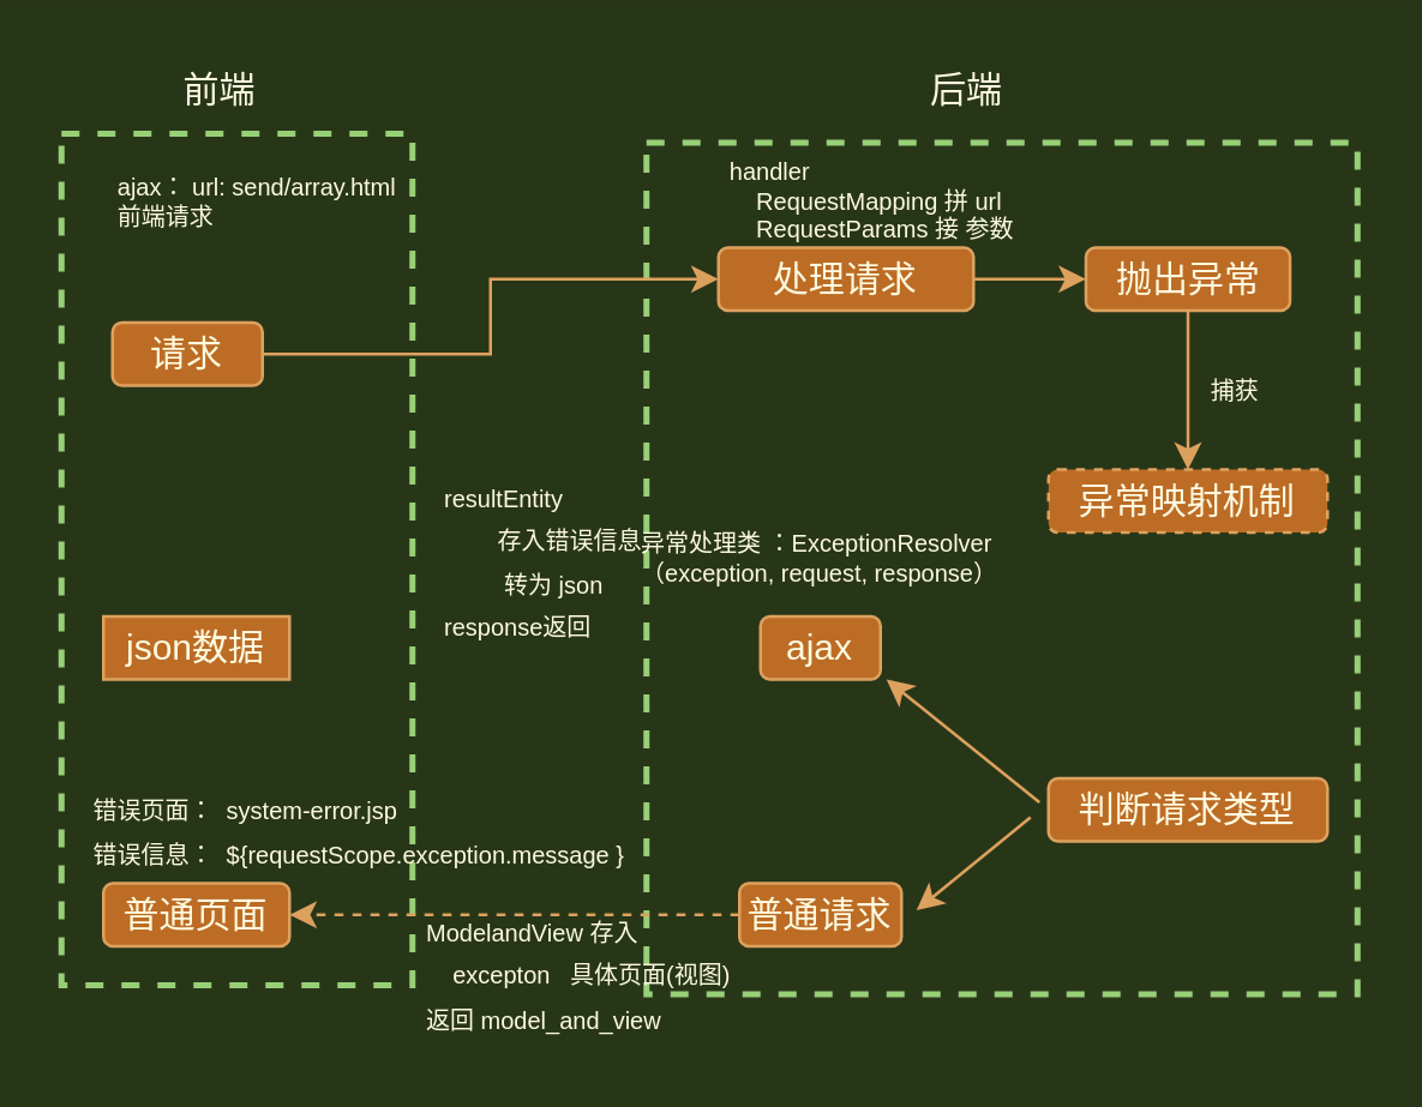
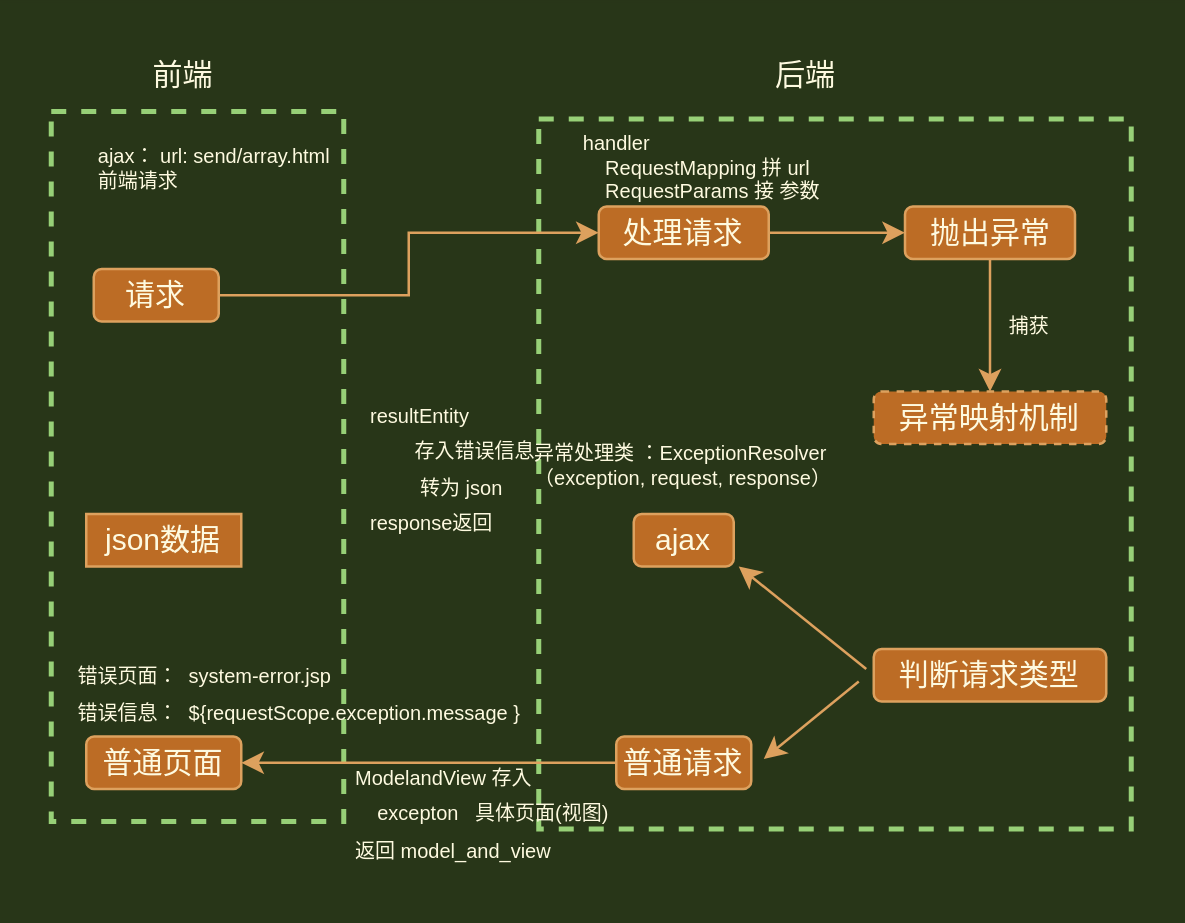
  <mxCell id="0" />
  <mxCell id="1" parent="0" />
  <mxCell id="2" value="" style="rounded=0;whiteSpace=wrap;html=1;sketch=0;fontColor=#FEFAE0;align=left;fillColor=none;strokeWidth=2;dashed=1;strokeColor=#97D077;" vertex="1" parent="1"><mxGeometry x="20" y="44" width="117" height="284" as="geometry" /></mxCell>
  <mxCell id="3" value="" style="rounded=0;whiteSpace=wrap;html=1;sketch=0;fontColor=#FEFAE0;align=left;fillColor=none;strokeWidth=2;dashed=1;strokeColor=#97D077;" vertex="1" parent="1"><mxGeometry x="215" y="47" width="237" height="284" as="geometry" /></mxCell>
  <mxCell id="4" style="edgeStyle=orthogonalEdgeStyle;curved=0;rounded=0;sketch=0;orthogonalLoop=1;jettySize=auto;html=1;exitX=1;exitY=0.5;exitDx=0;exitDy=0;entryX=0;entryY=0.5;entryDx=0;entryDy=0;strokeColor=#DDA15E;fillColor=#BC6C25;fontColor=#FEFAE0;" edge="1" parent="1" source="5" target="8"><mxGeometry relative="1" as="geometry" /></mxCell>
  <mxCell id="5" value="请求" style="rounded=1;whiteSpace=wrap;html=1;sketch=0;strokeColor=#DDA15E;fillColor=#BC6C25;fontColor=#FEFAE0;" vertex="1" parent="1"><mxGeometry x="37" y="107" width="50" height="21" as="geometry" /></mxCell>
  <mxCell id="6" value="&lt;div style=&quot;text-align: left ; font-size: 8px&quot;&gt;&lt;font style=&quot;font-size: 8px&quot;&gt;ajax： url: send/array.html&lt;/font&gt;&lt;/div&gt;&lt;div style=&quot;text-align: left ; font-size: 8px&quot;&gt;前端请求&amp;nbsp;&lt;/div&gt;" style="text;html=1;strokeColor=none;fillColor=none;align=center;verticalAlign=middle;whiteSpace=wrap;rounded=0;sketch=0;fontColor=#FEFAE0;" vertex="1" parent="1"><mxGeometry x="34" y="54" width="103" height="25" as="geometry" /></mxCell>
  <mxCell id="7" style="edgeStyle=orthogonalEdgeStyle;curved=0;rounded=0;sketch=0;orthogonalLoop=1;jettySize=auto;html=1;exitX=1;exitY=0.5;exitDx=0;exitDy=0;entryX=0;entryY=0.5;entryDx=0;entryDy=0;strokeColor=#DDA15E;fillColor=#BC6C25;fontColor=#FEFAE0;" edge="1" parent="1" source="8" target="10"><mxGeometry relative="1" as="geometry" /></mxCell>
- <mxCell id="8" value="处理请求" style="rounded=1;whiteSpace=wrap;html=1;sketch=0;strokeColor=#DDA15E;fillColor=#BC6C25;fontColor=#FEFAE0;" vertex="1" parent="1"><mxGeometry x="239" y="82" width="85" height="21" as="geometry" /></mxCell>
+ <mxCell id="8" value="处理请求" style="rounded=1;whiteSpace=wrap;html=1;sketch=0;strokeColor=#DDA15E;fillColor=#BC6C25;fontColor=#FEFAE0;" vertex="1" parent="1"><mxGeometry x="239" y="82" width="68" height="21" as="geometry" /></mxCell>
  <mxCell id="9" style="edgeStyle=orthogonalEdgeStyle;curved=0;rounded=0;sketch=0;orthogonalLoop=1;jettySize=auto;html=1;exitX=0.5;exitY=1;exitDx=0;exitDy=0;strokeColor=#DDA15E;fillColor=#BC6C25;fontColor=#FEFAE0;" edge="1" parent="1" source="10" target="11"><mxGeometry relative="1" as="geometry" /></mxCell>
  <mxCell id="10" value="抛出异常" style="rounded=1;whiteSpace=wrap;html=1;sketch=0;strokeColor=#DDA15E;fillColor=#BC6C25;fontColor=#FEFAE0;" vertex="1" parent="1"><mxGeometry x="361.5" y="82" width="68" height="21" as="geometry" /></mxCell>
  <mxCell id="11" value="异常映射机制" style="rounded=1;whiteSpace=wrap;html=1;sketch=0;strokeColor=#DDA15E;fillColor=#BC6C25;fontColor=#FEFAE0;dashed=1;" vertex="1" parent="1"><mxGeometry x="349" y="156" width="93" height="21" as="geometry" /></mxCell>
  <mxCell id="12" value="判断请求类型" style="rounded=1;whiteSpace=wrap;html=1;sketch=0;strokeColor=#DDA15E;fillColor=#BC6C25;fontColor=#FEFAE0;" vertex="1" parent="1"><mxGeometry x="349" y="259" width="93" height="21" as="geometry" /></mxCell>
  <mxCell id="13" value="ajax" style="rounded=1;whiteSpace=wrap;html=1;sketch=0;strokeColor=#DDA15E;fillColor=#BC6C25;fontColor=#FEFAE0;" vertex="1" parent="1"><mxGeometry x="253" y="205" width="40" height="21" as="geometry" /></mxCell>
- <mxCell id="14" style="edgeStyle=orthogonalEdgeStyle;curved=0;rounded=0;sketch=0;orthogonalLoop=1;jettySize=auto;html=1;exitX=0;exitY=0.5;exitDx=0;exitDy=0;entryX=1;entryY=0.5;entryDx=0;entryDy=0;strokeColor=#DDA15E;fillColor=#BC6C25;fontColor=#FEFAE0;dashed=1;" edge="1" parent="1" source="15" target="19"><mxGeometry relative="1" as="geometry" /></mxCell>
+ <mxCell id="14" style="edgeStyle=orthogonalEdgeStyle;curved=0;rounded=0;sketch=0;orthogonalLoop=1;jettySize=auto;html=1;exitX=0;exitY=0.5;exitDx=0;exitDy=0;entryX=1;entryY=0.5;entryDx=0;entryDy=0;strokeColor=#DDA15E;fillColor=#BC6C25;fontColor=#FEFAE0;" edge="1" parent="1" source="15" target="19"><mxGeometry relative="1" as="geometry" /></mxCell>
  <mxCell id="15" value="普通请求" style="rounded=1;whiteSpace=wrap;html=1;sketch=0;strokeColor=#DDA15E;fillColor=#BC6C25;fontColor=#FEFAE0;" vertex="1" parent="1"><mxGeometry x="246" y="294" width="54" height="21" as="geometry" /></mxCell>
- <mxCell id="16" value="&lt;div style=&quot;text-align: left ; font-size: 8px&quot;&gt;&lt;font style=&quot;font-size: 8px&quot;&gt;handler&lt;/font&gt;&lt;/div&gt;&lt;div style=&quot;text-align: left ; font-size: 8px&quot;&gt;&lt;font style=&quot;font-size: 8px&quot;&gt;&amp;nbsp; &amp;nbsp; RequestMapping 拼 url&lt;br&gt;&lt;/font&gt;&lt;/div&gt;&lt;div style=&quot;text-align: left ; font-size: 8px&quot;&gt;&lt;font style=&quot;font-size: 8px&quot;&gt;&amp;nbsp; &amp;nbsp; RequestParams 接 参数&lt;/font&gt;&lt;/div&gt;" style="text;html=1;strokeColor=none;fillColor=none;align=center;verticalAlign=middle;whiteSpace=wrap;rounded=0;sketch=0;fontColor=#FEFAE0;" vertex="1" parent="1"><mxGeometry x="235" y="58.5" width="111" height="16" as="geometry" /></mxCell>
+ <mxCell id="16" value="&lt;div style=&quot;text-align: left ; font-size: 8px&quot;&gt;&lt;font style=&quot;font-size: 8px&quot;&gt;handler&lt;/font&gt;&lt;/div&gt;&lt;div style=&quot;text-align: left ; font-size: 8px&quot;&gt;&lt;font style=&quot;font-size: 8px&quot;&gt;&amp;nbsp; &amp;nbsp; RequestMapping 拼 url&lt;br&gt;&lt;/font&gt;&lt;/div&gt;&lt;div style=&quot;text-align: left ; font-size: 8px&quot;&gt;&lt;font style=&quot;font-size: 8px&quot;&gt;&amp;nbsp; &amp;nbsp; RequestParams 接 参数&lt;/font&gt;&lt;/div&gt;" style="text;html=1;strokeColor=none;fillColor=none;align=center;verticalAlign=middle;whiteSpace=wrap;rounded=0;sketch=0;fontColor=#FEFAE0;" vertex="1" parent="1"><mxGeometry x="225" y="58.5" width="111" height="16" as="geometry" /></mxCell>
  <mxCell id="17" value="&lt;div style=&quot;text-align: left ; font-size: 8px&quot;&gt;异常处理类 ：ExceptionResolver&lt;/div&gt;&lt;div style=&quot;text-align: left ; font-size: 8px&quot;&gt;（exception, request, response）&lt;/div&gt;" style="text;html=1;strokeColor=none;fillColor=none;align=center;verticalAlign=middle;whiteSpace=wrap;rounded=0;sketch=0;fontColor=#FEFAE0;" vertex="1" parent="1"><mxGeometry x="206" y="171.5" width="134" height="29" as="geometry" /></mxCell>
  <mxCell id="18" value="json数据" style="whiteSpace=wrap;html=1;sketch=0;strokeColor=#DDA15E;fillColor=#BC6C25;fontColor=#FEFAE0;rounded=0;" vertex="1" parent="1"><mxGeometry x="34" y="205" width="62" height="21" as="geometry" /></mxCell>
  <mxCell id="19" value="普通页面" style="rounded=1;whiteSpace=wrap;html=1;sketch=0;strokeColor=#DDA15E;fillColor=#BC6C25;fontColor=#FEFAE0;" vertex="1" parent="1"><mxGeometry x="34" y="294" width="62" height="21" as="geometry" /></mxCell>
  <mxCell id="20" value="&lt;font style=&quot;font-size: 8px&quot;&gt;resultEntity&lt;br&gt;&amp;nbsp; &amp;nbsp; &amp;nbsp; &amp;nbsp; 存入错误信息&lt;br&gt;&amp;nbsp; &amp;nbsp; &amp;nbsp; &amp;nbsp; &amp;nbsp;转为 json&lt;br&gt;response返回&lt;br&gt;&lt;/font&gt;" style="text;whiteSpace=wrap;html=1;fontColor=#FEFAE0;" vertex="1" parent="1"><mxGeometry x="146" y="150.57" width="107" height="31.86" as="geometry" /></mxCell>
  <mxCell id="21" value="&lt;font style=&quot;font-size: 8px&quot;&gt;ModelandView 存入&lt;br&gt;&amp;nbsp; &amp;nbsp; excepton&amp;nbsp; &amp;nbsp;具体页面(视图)&lt;br&gt;返回 model_and_view&lt;br&gt;&lt;/font&gt;" style="text;whiteSpace=wrap;html=1;fontColor=#FEFAE0;verticalAlign=middle;horizontal=1;labelPosition=center;verticalLabelPosition=middle;align=left;spacing=0;" vertex="1" parent="1"><mxGeometry x="142" y="301" width="108" height="45.86" as="geometry" /></mxCell>
  <mxCell id="22" value="" style="endArrow=classic;html=1;strokeColor=#DDA15E;fillColor=#BC6C25;fontColor=#FEFAE0;" edge="1" parent="1"><mxGeometry width="50" height="50" relative="1" as="geometry"><mxPoint x="346" y="267" as="sourcePoint" /><mxPoint x="295" y="226" as="targetPoint" /></mxGeometry></mxCell>
  <mxCell id="23" value="" style="endArrow=classic;html=1;strokeColor=#DDA15E;fillColor=#BC6C25;fontColor=#FEFAE0;" edge="1" parent="1"><mxGeometry width="50" height="50" relative="1" as="geometry"><mxPoint x="343" y="272" as="sourcePoint" /><mxPoint x="305" y="303" as="targetPoint" /></mxGeometry></mxCell>
  <mxCell id="24" value="前端" style="text;html=1;strokeColor=none;fillColor=none;align=center;verticalAlign=middle;whiteSpace=wrap;rounded=0;dashed=1;sketch=0;fontColor=#FEFAE0;" vertex="1" parent="1"><mxGeometry x="53" y="20" width="40" height="20" as="geometry" /></mxCell>
  <mxCell id="25" value="后端" style="text;html=1;strokeColor=none;fillColor=none;align=center;verticalAlign=middle;whiteSpace=wrap;rounded=0;dashed=1;sketch=0;fontColor=#FEFAE0;" vertex="1" parent="1"><mxGeometry x="302" y="20" width="40" height="20" as="geometry" /></mxCell>
  <mxCell id="26" value="&lt;font style=&quot;font-size: 8px&quot;&gt;错误页面： &amp;nbsp;system-error.jsp&lt;br&gt;错误信息：&amp;nbsp; ${requestScope.exception.message }&lt;br&gt;&lt;/font&gt;" style="text;html=1;strokeColor=none;fillColor=none;align=left;verticalAlign=middle;whiteSpace=wrap;rounded=0;sketch=0;fontColor=#FEFAE0;" vertex="1" parent="1"><mxGeometry x="29" y="266" width="244" height="20" as="geometry" /></mxCell>
  <mxCell id="27" value="&lt;div style=&quot;text-align: left ; font-size: 8px&quot;&gt;捕获&lt;/div&gt;" style="text;html=1;strokeColor=none;fillColor=none;align=center;verticalAlign=middle;whiteSpace=wrap;rounded=0;sketch=0;fontColor=#FEFAE0;" vertex="1" parent="1"><mxGeometry x="396" y="122" width="31" height="16" as="geometry" /></mxCell>
